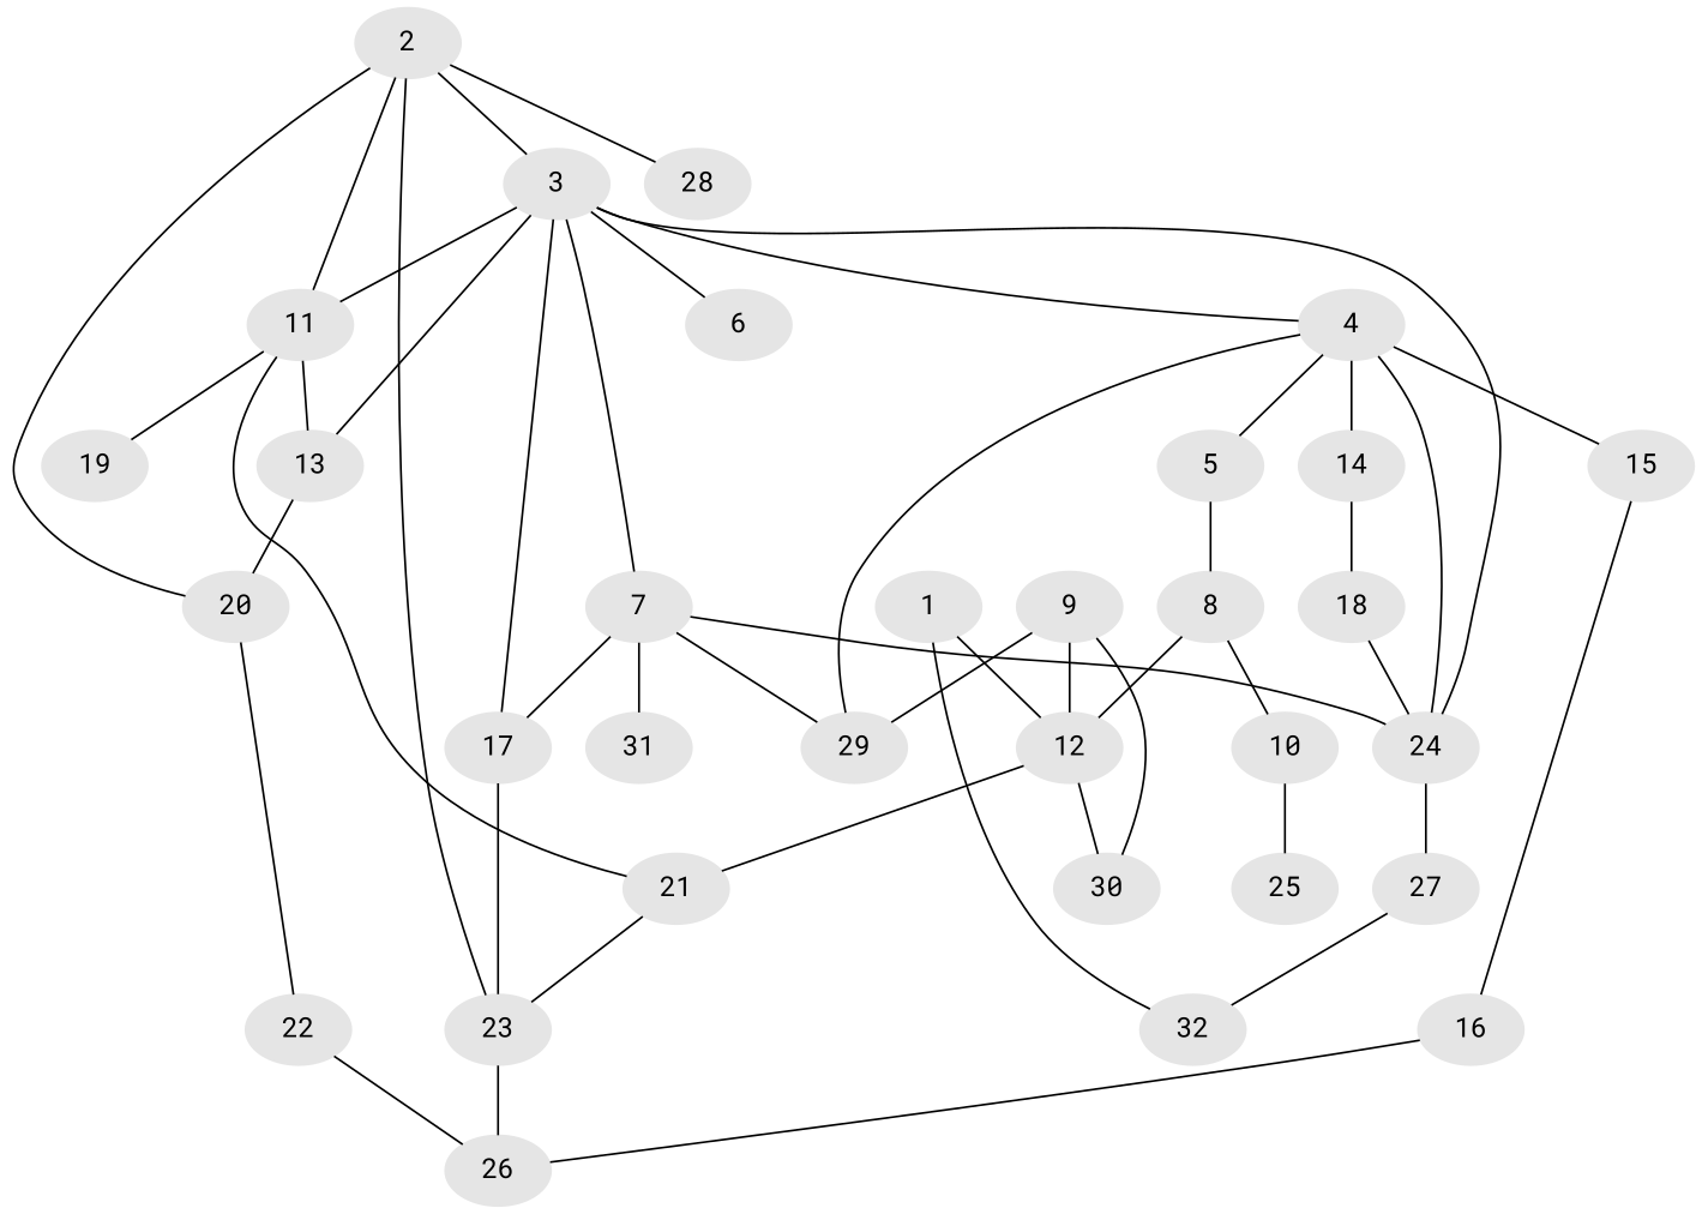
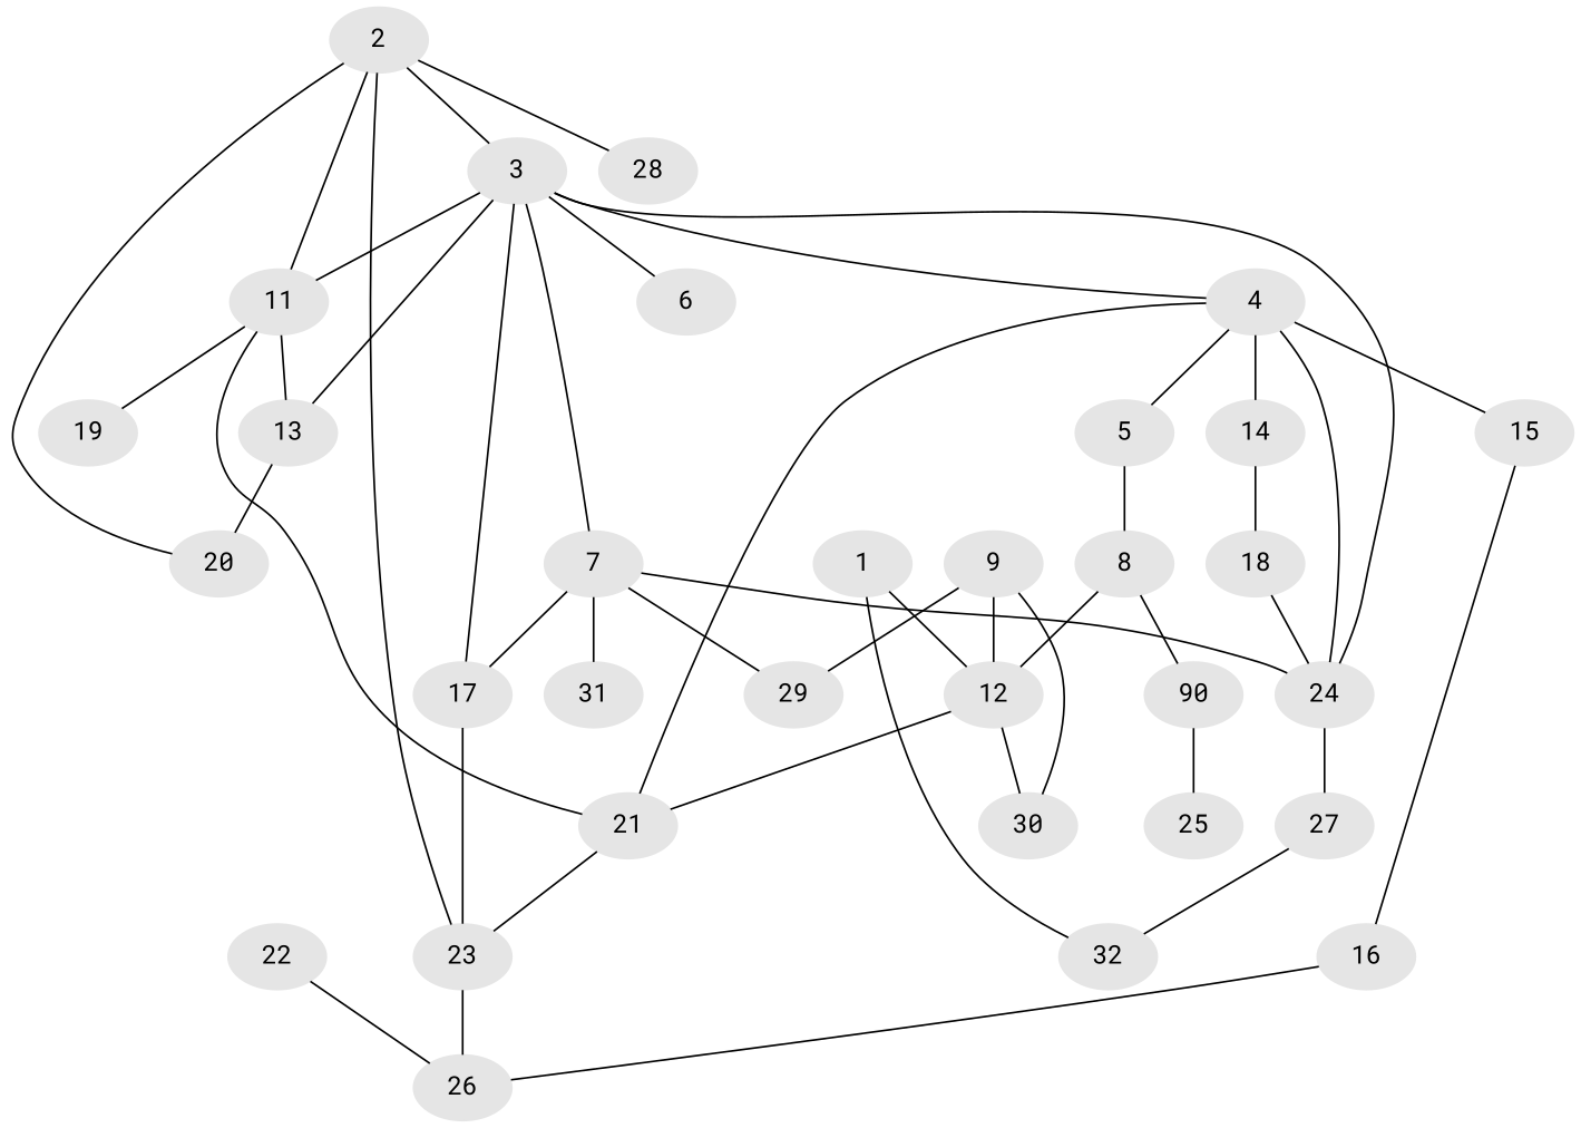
  graph {
    fontname="Roboto Mono"
    node [color=gray90 fontname="Roboto Mono" style=filled]
    edge [fontname="Roboto Mono" weight=1.0]
    1
    12
    32
    2
    3
    20
    23
    28
    21
    30
    4
    6
    7
    11
    17
    24
    13
    22
    26
    5
    14
    15
    29
    31
    9
    19
    27
    8
    18
    16
-   10
+   10 [label=90]
    25
    1 -- 12
    1 -- 32
    12 -- 21
    12 -- 30
    2 -- 3
    2 -- 20
    2 -- 23
    2 -- 28
    3 -- 4
    3 -- 6
    3 -- 7
    3 -- 11
    3 -- 17
    3 -- 24
    3 -- 13
-   20 -- 22
    23 -- 26
    21 -- 23
-   4 -- 29
+   4 -- 21
    4 -- 24
    4 -- 5
    4 -- 14 [weight=5.0]
    4 -- 15
    7 -- 17
    7 -- 24
    7 -- 29
    7 -- 31
    11 -- 2
    11 -- 21
    11 -- 13
    11 -- 19
    17 -- 23
    24 -- 27
    13 -- 20
    22 -- 26
    5 -- 8
    14 -- 18
    15 -- 16
    9 -- 12
    9 -- 30
    9 -- 29
    27 -- 32
    8 -- 12
    8 -- 10
    18 -- 24
    16 -- 26
    10 -- 25
  }
